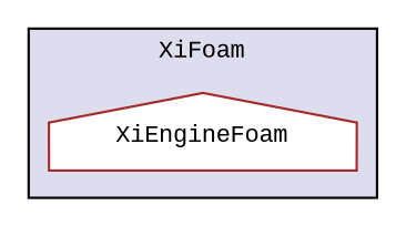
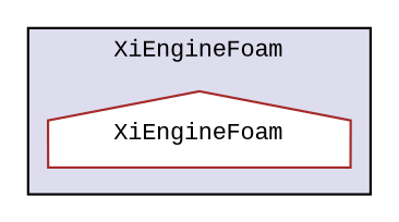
  digraph {
    compound=true
    fontname="Liberation Mono"
    n1 [fillcolor=white fontname="Liberation Mono" fontsize=10 label=XiEngineFoam pencolor=black shape=house style=filled color=brown]
    subgraph cluster_1 {
      bgcolor="#ddddee"
      fontsize=10
-     label=XiFoam
+     label=XiEngineFoam
      pencolor=black
      n1
    }
  }
